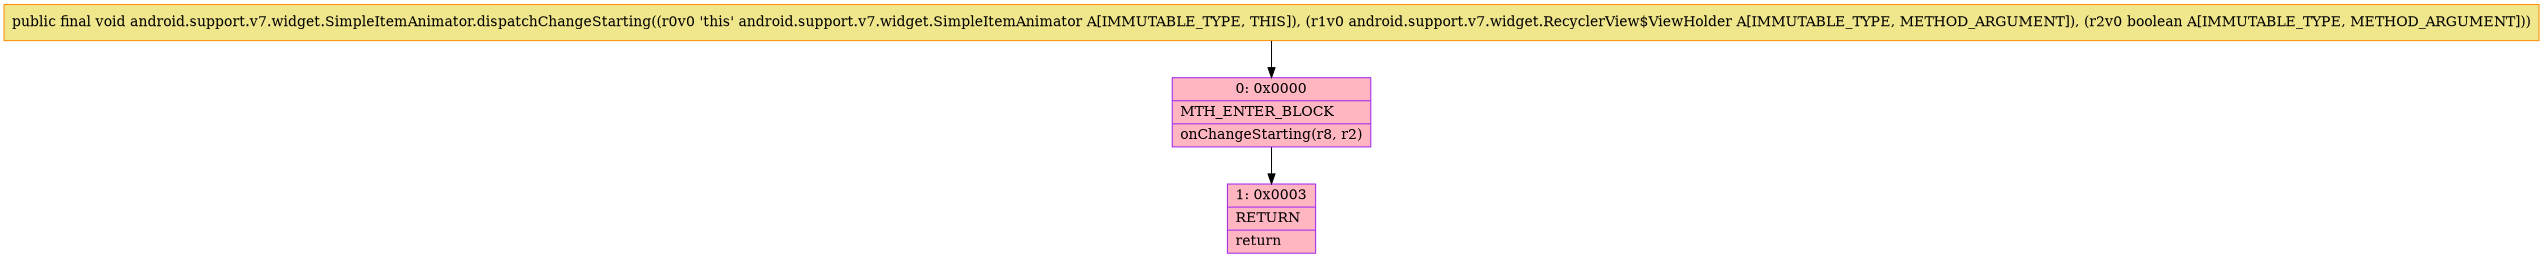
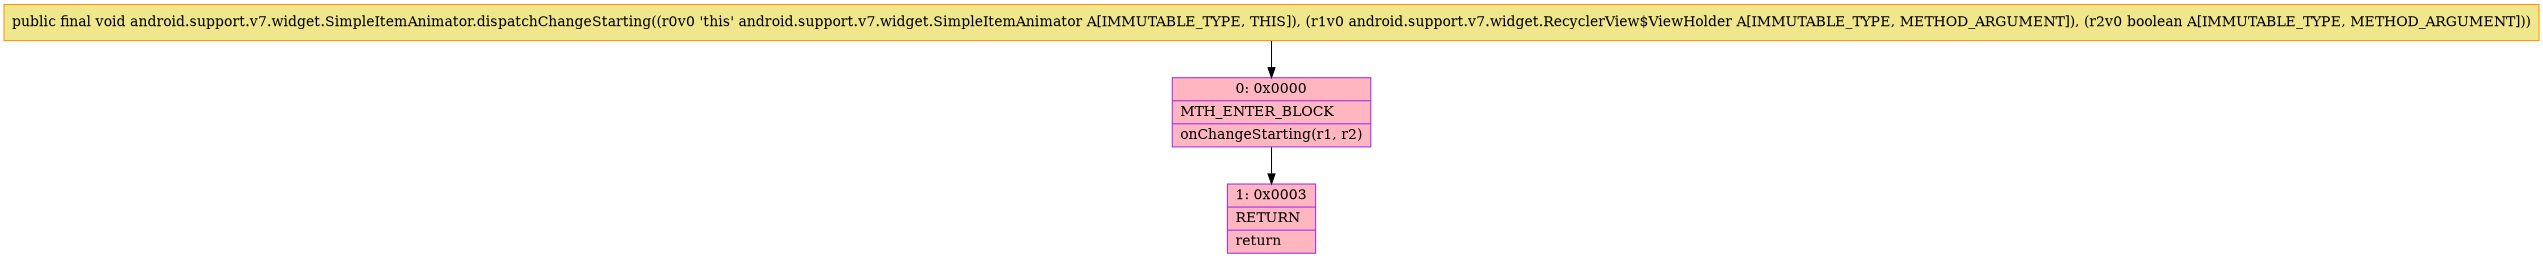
  digraph {
    node [shape=record style=filled fillcolor=lightpink color=purple]
-   n1 [label="{0\:\ 0x0000|MTH_ENTER_BLOCK\l|onChangeStarting(r8, r2)\l}"]
+   n1 [label="{0\:\ 0x0000|MTH_ENTER_BLOCK\l|onChangeStarting(r1, r2)\l}"]
    n2 [label="{1\:\ 0x0003|RETURN\l|return\l}"]
    n3 [label="{public final void android.support.v7.widget.SimpleItemAnimator.dispatchChangeStarting((r0v0 'this' android.support.v7.widget.SimpleItemAnimator A[IMMUTABLE_TYPE, THIS]), (r1v0 android.support.v7.widget.RecyclerView$ViewHolder A[IMMUTABLE_TYPE, METHOD_ARGUMENT]), (r2v0 boolean A[IMMUTABLE_TYPE, METHOD_ARGUMENT])) }" fillcolor=khaki color=darkorange]
    n1 -> n2
    n3 -> n1
  }
